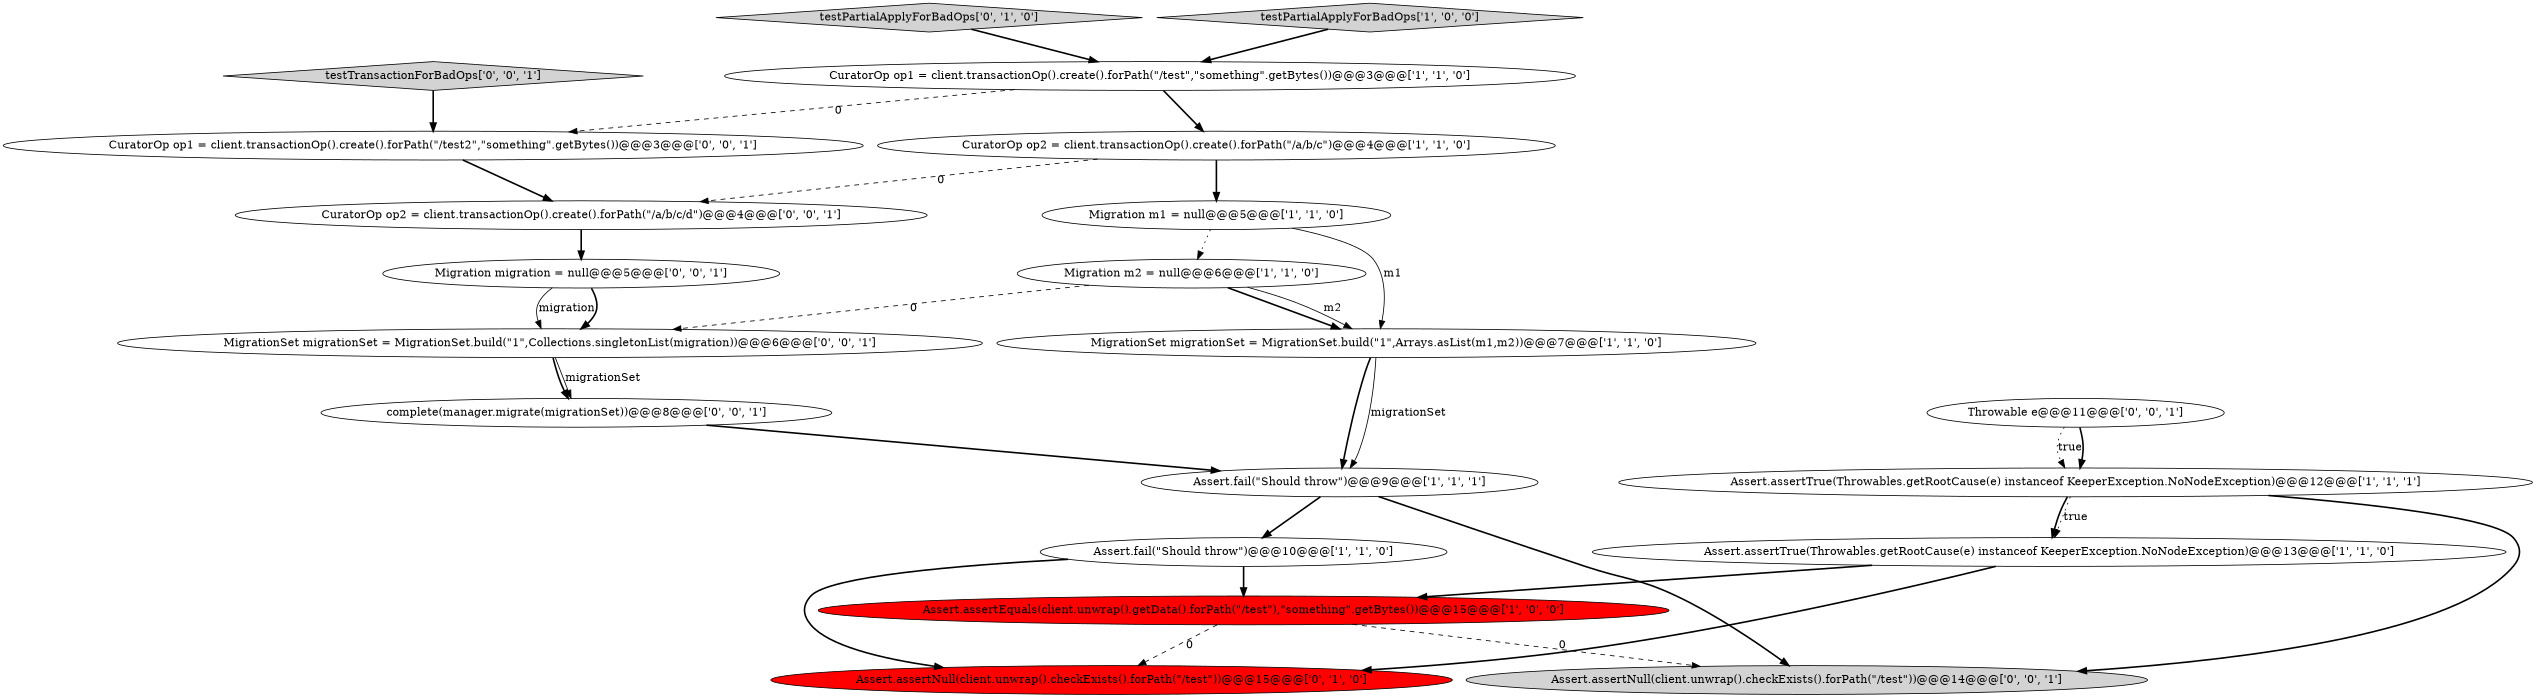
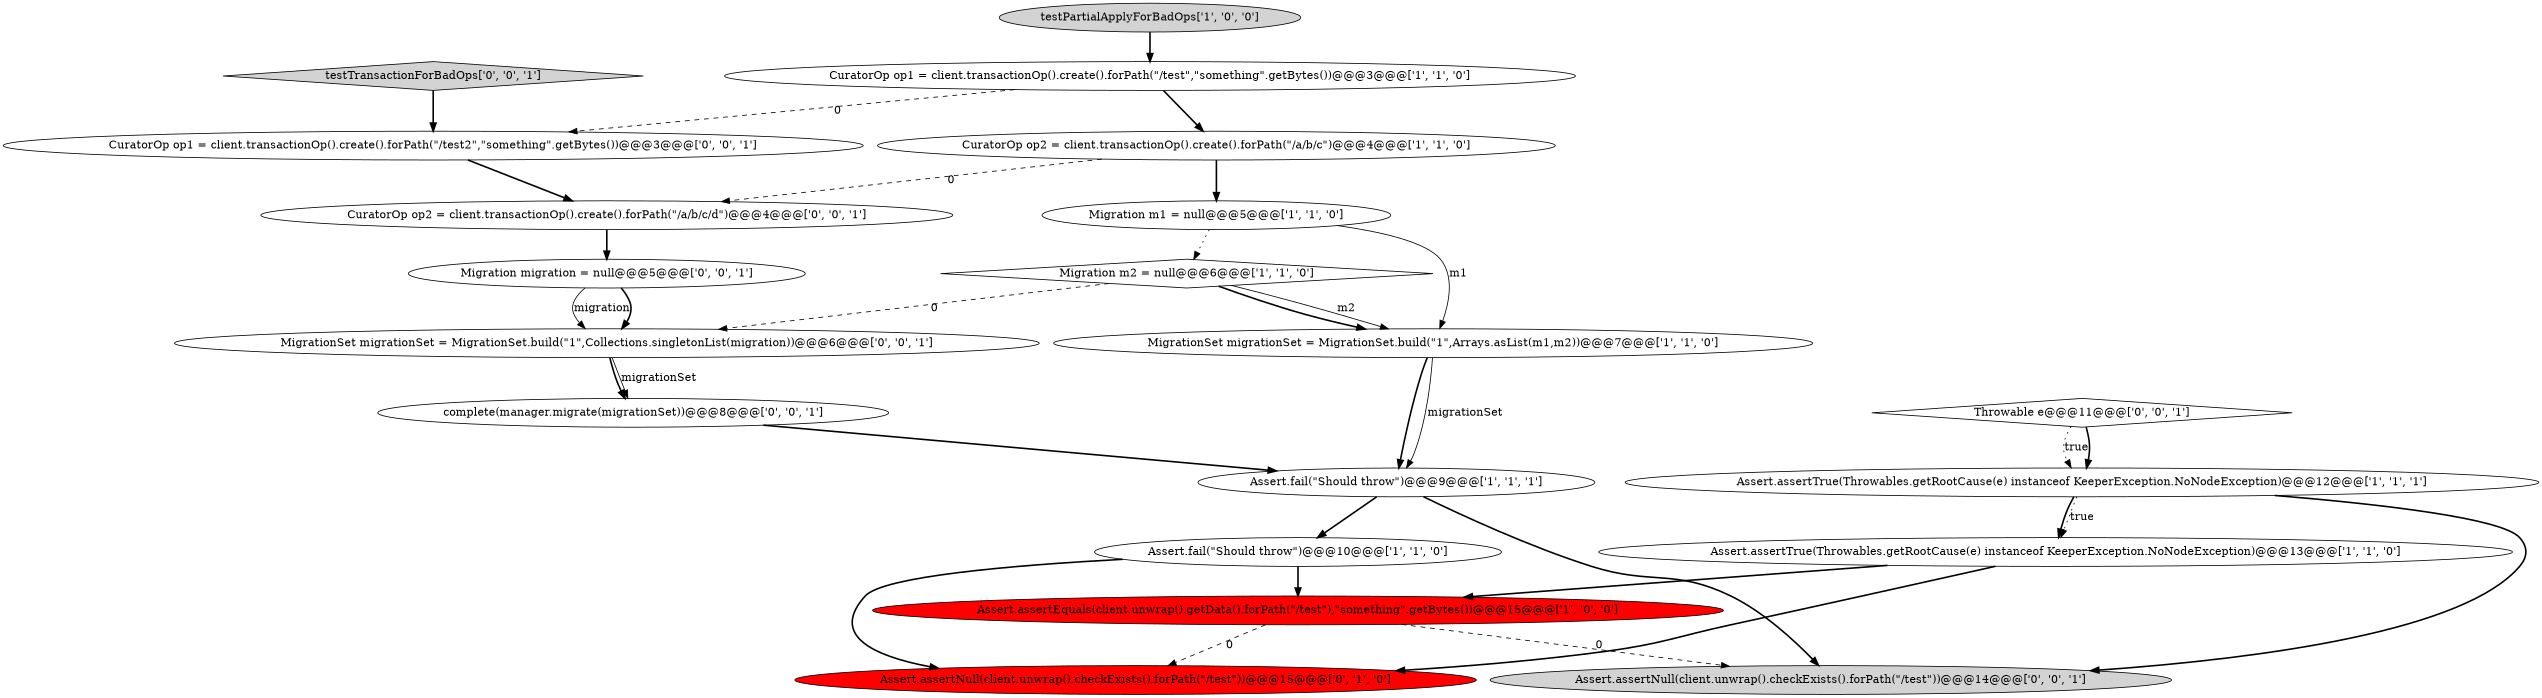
  digraph {
    node [fillcolor=white shape=ellipse style=filled]
    edge [style=bold]
-   n1 [fillcolor=lightgray label="testPartialApplyForBadOps['0', '1', '0']" shape=diamond]
    n2 [label="CuratorOp op1 = client.transactionOp().create().forPath(\"/test\",\"something\".getBytes())@@@3@@@['1', '1', '0']"]
    n3 [label="CuratorOp op1 = client.transactionOp().create().forPath(\"/test2\",\"something\".getBytes())@@@3@@@['0', '0', '1']"]
    n4 [label="CuratorOp op2 = client.transactionOp().create().forPath(\"/a/b/c\")@@@4@@@['1', '1', '0']"]
    n5 [label="MigrationSet migrationSet = MigrationSet.build(\"1\",Collections.singletonList(migration))@@@6@@@['0', '0', '1']"]
    n6 [label="complete(manager.migrate(migrationSet))@@@8@@@['0', '0', '1']"]
    n7 [label="Assert.fail(\"Should throw\")@@@9@@@['1', '1', '1']"]
    n8 [label="CuratorOp op2 = client.transactionOp().create().forPath(\"/a/b/c/d\")@@@4@@@['0', '0', '1']"]
    n9 [label="Migration m1 = null@@@5@@@['1', '1', '0']"]
    n10 [fillcolor=lightgray label="Assert.assertNull(client.unwrap().checkExists().forPath(\"/test\"))@@@14@@@['0', '0', '1']"]
    n11 [label="Assert.fail(\"Should throw\")@@@10@@@['1', '1', '0']"]
    n12 [fillcolor=lightgray label="testTransactionForBadOps['0', '0', '1']" shape=diamond]
    n13 [fillcolor=red label="Assert.assertEquals(client.unwrap().getData().forPath(\"/test\"),\"something\".getBytes())@@@15@@@['1', '0', '0']"]
    n14 [fillcolor=red label="Assert.assertNull(client.unwrap().checkExists().forPath(\"/test\"))@@@15@@@['0', '1', '0']"]
    n15 [label="Migration migration = null@@@5@@@['0', '0', '1']"]
-   n16 [label="Migration m2 = null@@@6@@@['1', '1', '0']"]
+   n16 [label="Migration m2 = null@@@6@@@['1', '1', '0']" shape=diamond]
    n17 [label="MigrationSet migrationSet = MigrationSet.build(\"1\",Arrays.asList(m1,m2))@@@7@@@['1', '1', '0']"]
    n18 [label="Assert.assertTrue(Throwables.getRootCause(e) instanceof KeeperException.NoNodeException)@@@13@@@['1', '1', '0']"]
-   n19 [fillcolor=lightgray label="testPartialApplyForBadOps['1', '0', '0']" shape=diamond]
-   n20 [label="Throwable e@@@11@@@['0', '0', '1']"]
+   n19 [fillcolor=lightgray label="testPartialApplyForBadOps['1', '0', '0']"]
+   n20 [label="Throwable e@@@11@@@['0', '0', '1']" shape=diamond]
    n21 [label="Assert.assertTrue(Throwables.getRootCause(e) instanceof KeeperException.NoNodeException)@@@12@@@['1', '1', '1']"]
-   n1 -> n2
    n2 -> n3 [label=0 style=dashed]
    n2 -> n4
    n3 -> n8
    n4 -> n8 [label=0 style=dashed]
    n4 -> n9
    n5 -> n6
    n5 -> n6 [label=migrationSet style=solid]
    n6 -> n7
    n7 -> n10
    n7 -> n11
    n8 -> n15
    n9 -> n16 [style=dotted]
    n9 -> n17 [label=m1 style=solid]
    n11 -> n13
    n11 -> n14
    n12 -> n3
    n13 -> n10 [label=0 style=dashed]
    n13 -> n14 [label=0 style=dashed]
    n15 -> n5 [label=migration style=solid]
    n15 -> n5
    n16 -> n5 [label=0 style=dashed]
    n16 -> n17
    n16 -> n17 [label=m2 style=solid]
    n17 -> n7
    n17 -> n7 [label=migrationSet style=solid]
    n18 -> n13
    n18 -> n14
    n19 -> n2
    n20 -> n21 [label=true style=dotted]
    n20 -> n21
    n21 -> n10
    n21 -> n18
    n21 -> n18 [label=true style=dotted]
  }
